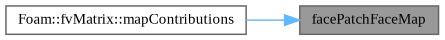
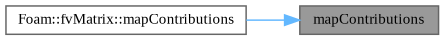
  digraph {
    rankdir=RL
    fontname="Liberation Serif"
    node [fontname="Liberation Serif" fontsize=10 shape=box style=filled]
-   n1 [color=gray40 fillcolor=grey60 fontcolor=black height=0.2 label=facePatchFaceMap width=0.4]
+   n1 [color=gray40 fillcolor=grey60 fontcolor=black height=0.2 label=mapContributions width=0.4]
    n2 [color=grey40 fillcolor=white height=0.2 label="Foam::fvMatrix::mapContributions" width=0.4]
    n1 -> n2 [color=steelblue1 dir=back fontname="Liberation Serif" fontsize=10 labelfontname=Helvetica labelfontsize=10 style=solid]
  }
